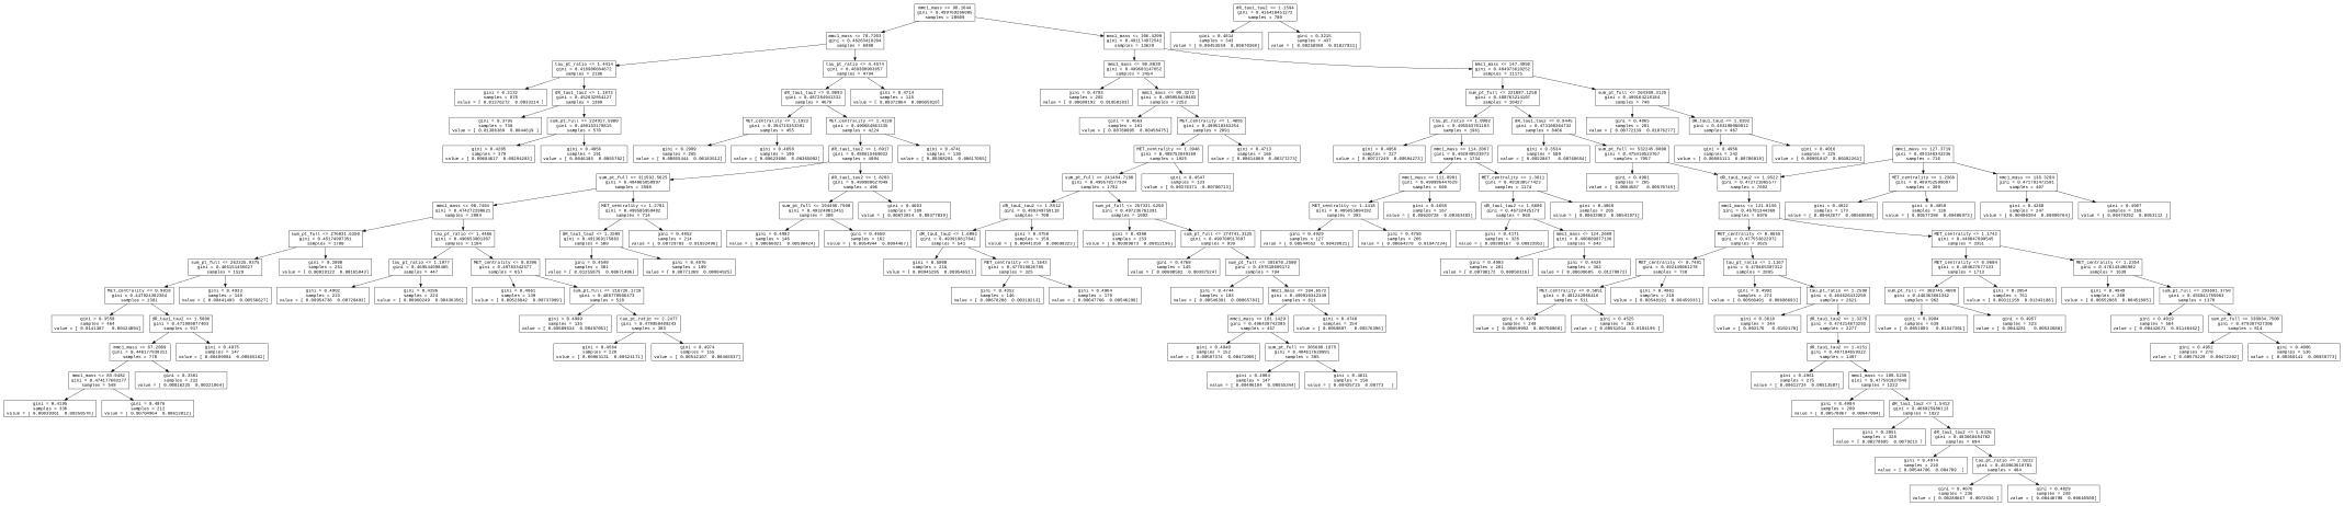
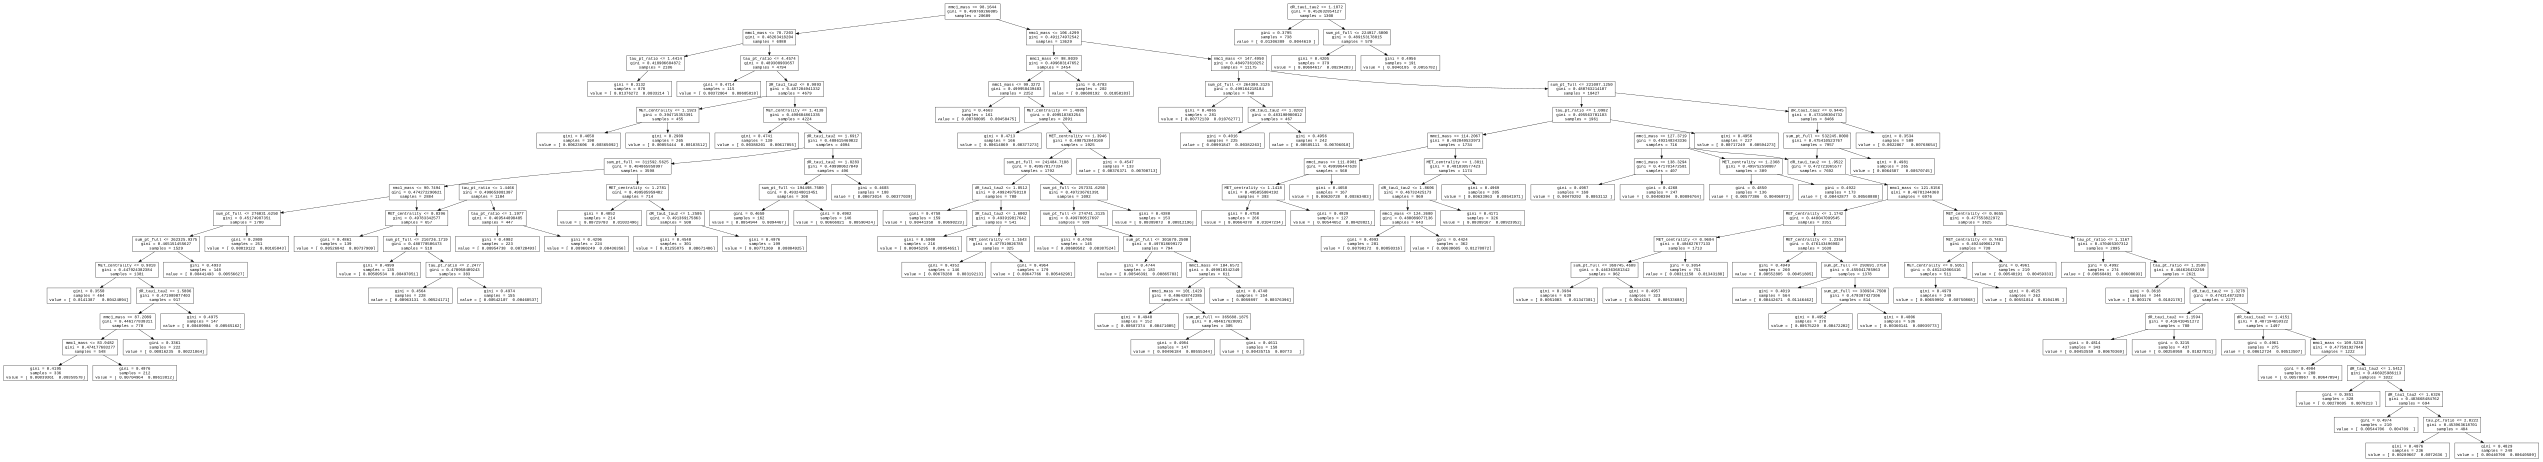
  digraph {
    fontname="Liberation Mono"
    node [fontname="Liberation Mono" shape=box]
    edge [fontname="Liberation Mono"]
    n1 [label="mmc1_mass <= 98.1644\ngini = 0.499769266005\nsamples = 20609"]
    n2 [label="mmc1_mass <= 78.7203\ngini = 0.48263418204\nsamples = 6980"]
    n3 [label="mmc1_mass <= 106.4299\ngini = 0.491174972542\nsamples = 13629"]
    n4 [label="tau_pt_ratio <= 1.4414\ngini = 0.418906684872\nsamples = 2186"]
    n5 [label="tau_pt_ratio <= 4.4574\ngini = 0.489308903657\nsamples = 4794"]
    n6 [label="mmc1_mass <= 98.8039\ngini = 0.499603147652\nsamples = 2454"]
    n7 [label="mmc1_mass <= 147.4950\ngini = 0.484973610252\nsamples = 11175"]
    n8 [label="gini = 0.3132\nsamples = 878\nvalue = [ 0.01376272  0.0033214 ]"]
    n9 [label="dR_tau1_tau2 <= 1.1872\ngini = 0.452632854127\nsamples = 1308"]
    n10 [label="dR_tau1_tau2 <= 0.9893\ngini = 0.487284941332\nsamples = 4679"]
    n11 [label="gini = 0.4714\nsamples = 115\nvalue = [ 0.00372064  0.00605818]"]
    n12 [label="gini = 0.3795\nsamples = 738\nvalue = [ 0.01306389  0.0044619 ]"]
    n13 [label="sum_pt_full <= 224917.5000\ngini = 0.489153178815\nsamples = 570"]
    n14 [label="gini = 0.4205\nsamples = 379\nvalue = [ 0.00684617  0.00294283]"]
    n15 [label="gini = 0.4956\nsamples = 191\nvalue = [ 0.0046185  0.0055782]"]
    n16 [label="MET_centrality <= 1.1923\ngini = 0.394715353391\nsamples = 455"]
    n17 [label="MET_centrality <= 1.4130\ngini = 0.490684861335\nsamples = 4224"]
    n18 [label="gini = 0.2909\nsamples = 265\nvalue = [ 0.00855444  0.00183512]"]
    n19 [label="gini = 0.4658\nsamples = 190\nvalue = [ 0.00623606  0.00365092]"]
    n20 [label="dR_tau1_tau2 <= 1.6917\ngini = 0.488615469022\nsamples = 4094"]
    n21 [label="gini = 0.4741\nsamples = 130\nvalue = [ 0.00388201  0.00617055]"]
    n22 [label="sum_pt_full <= 311592.5625\ngini = 0.484065858997\nsamples = 3598"]
    n23 [label="dR_tau1_tau2 <= 1.8283\ngini = 0.499980627049\nsamples = 496"]
    n24 [label="mmc1_mass <= 90.7494\ngini = 0.474272290621\nsamples = 2884"]
    n25 [label="MET_centrality <= 1.2781\ngini = 0.499505959482\nsamples = 714"]
    n26 [label="sum_pt_full <= 194498.7500\ngini = 0.493248013451\nsamples = 308"]
    n27 [label="gini = 0.4603\nsamples = 188\nvalue = [ 0.00673014  0.00377039]"]
    n28 [label="sum_pt_full <= 276031.6250\ngini = 0.45174987351\nsamples = 1780"]
    n29 [label="tau_pt_ratio <= 1.4466\ngini = 0.490653001307\nsamples = 1104"]
    n30 [label="dR_tau1_tau2 <= 1.2505\ngini = 0.491369175863\nsamples = 500"]
    n31 [label="gini = 0.4852\nsamples = 214\nvalue = [ 0.00729703  0.01032496]"]
    n32 [label="sum_pt_full <= 262325.9375\ngini = 0.465151455627\nsamples = 1529"]
    n33 [label="gini = 0.2800\nsamples = 251\nvalue = [ 0.00819122  0.00165843]"]
    n34 [label="tau_pt_ratio <= 1.1977\ngini = 0.469544098485\nsamples = 447"]
    n35 [label="MET_centrality <= 0.8396\ngini = 0.49783342577\nsamples = 657"]
    n36 [label="MET_centrality <= 0.9818\ngini = 0.447924382384\nsamples = 1381"]
    n37 [label="gini = 0.4933\nsamples = 148\nvalue = [ 0.00441493  0.00556627]"]
    n38 [label="gini = 0.3550\nsamples = 464\nvalue = [ 0.0141387   0.00424094]"]
    n39 [label="dR_tau1_tau2 <= 1.5806\ngini = 0.471989077403\nsamples = 917"]
    n40 [label="mmc1_mass <= 87.2089\ngini = 0.446177838311\nsamples = 770"]
    n41 [label="gini = 0.4975\nsamples = 147\nvalue = [ 0.00489984  0.00565162]"]
    n42 [label="mmc1_mass <= 83.9482\ngini = 0.474177683277\nsamples = 548"]
    n43 [label="gini = 0.3361\nsamples = 222\nvalue = [ 0.00816235  0.00221864]"]
    n44 [label="gini = 0.4195\nsamples = 336\nvalue = [ 0.00839361  0.00358578]"]
    n45 [label="gini = 0.4976\nsamples = 212\nvalue = [ 0.00704964  0.00613812]"]
    n46 [label="gini = 0.4902\nsamples = 223\nvalue = [ 0.00954738  0.00720493]"]
    n47 [label="gini = 0.4296\nsamples = 224\nvalue = [ 0.00960249  0.00436356]"]
    n48 [label="gini = 0.4861\nsamples = 139\nvalue = [ 0.00526842  0.00737909]"]
    n49 [label="sum_pt_full <= 216726.1719\ngini = 0.488778506473\nsamples = 518"]
    n50 [label="gini = 0.4999\nsamples = 135\nvalue = [ 0.00509534  0.00497051]"]
    n51 [label="tau_pt_ratio <= 2.2477\ngini = 0.478950409243\nsamples = 383"]
    n52 [label="gini = 0.4564\nsamples = 228\nvalue = [ 0.00963131  0.00524171]"]
    n53 [label="gini = 0.4974\nsamples = 155\nvalue = [ 0.00542107  0.00468537]"]
    n54 [label="gini = 0.4540\nsamples = 301\nvalue = [ 0.01255875  0.00671486]"]
    n55 [label="gini = 0.4976\nsamples = 199\nvalue = [ 0.00771369  0.00884925]"]
    n56 [label="gini = 0.4982\nsamples = 146\nvalue = [ 0.00666021  0.00590424]"]
    n57 [label="gini = 0.4650\nsamples = 162\nvalue = [ 0.0054944  0.0094467]"]
    n58 [label="gini = 0.4783\nsamples = 202\nvalue = [ 0.00688192  0.01050183]"]
    n59 [label="mmc1_mass <= 99.3272\ngini = 0.499958439483\nsamples = 2252"]
    n60 [label="sum_pt_full <= 221087.1250\ngini = 0.480763214107\nsamples = 10427"]
    n61 [label="sum_pt_full <= 264309.3125\ngini = 0.499164218184\nsamples = 748"]
    n62 [label="gini = 0.4663\nsamples = 161\nvalue = [ 0.00780095  0.00458475]"]
    n63 [label="MET_centrality <= 1.4085\ngini = 0.499518363254\nsamples = 2091"]
    n64 [label="MET_centrality <= 1.3946\ngini = 0.498752849169\nsamples = 1925"]
    n65 [label="gini = 0.4713\nsamples = 166\nvalue = [ 0.00614869  0.00377273]"]
    n66 [label="sum_pt_full <= 241484.7188\ngini = 0.499570177334\nsamples = 1792"]
    n67 [label="gini = 0.4547\nsamples = 133\nvalue = [ 0.00376371  0.00700713]"]
    n68 [label="dR_tau1_tau2 <= 1.8512\ngini = 0.499249758118\nsamples = 700"]
    n69 [label="sum_pt_full <= 257331.6250\ngini = 0.497236761391\nsamples = 1092"]
    n70 [label="dR_tau1_tau2 <= 1.6002\ngini = 0.493919817642\nsamples = 541"]
    n71 [label="gini = 0.4758\nsamples = 159\nvalue = [ 0.00441358  0.00690223]"]
    n72 [label="gini = 0.4380\nsamples = 153\nvalue = [ 0.00389073  0.00812196]"]
    n73 [label="sum_pt_full <= 274741.3125\ngini = 0.499700517697\nsamples = 939"]
    n74 [label="gini = 0.5000\nsamples = 216\nvalue = [ 0.00945295  0.00954651]"]
    n75 [label="MET_centrality <= 1.1643\ngini = 0.477919826785\nsamples = 325"]
    n76 [label="gini = 0.4352\nsamples = 146\nvalue = [ 0.00678288  0.00319213]"]
    n77 [label="gini = 0.4964\nsamples = 179\nvalue = [ 0.00647766  0.00546298]"]
    n78 [label="gini = 0.4768\nsamples = 145\nvalue = [ 0.00600582  0.00387524]"]
    n79 [label="sum_pt_full <= 301670.2500\ngini = 0.497818699172\nsamples = 794"]
    n80 [label="gini = 0.4744\nsamples = 183\nvalue = [ 0.00546391  0.00865783]"]
    n81 [label="mmc1_mass <= 104.6572\ngini = 0.499910342349\nsamples = 611"]
    n82 [label="mmc1_mass <= 101.1429\ngini = 0.496438742385\nsamples = 457"]
    n83 [label="gini = 0.4740\nsamples = 154\nvalue = [ 0.0059897   0.00376396]"]
    n84 [label="gini = 0.4940\nsamples = 152\nvalue = [ 0.00587374  0.00471005]"]
    n85 [label="sum_pt_full <= 365688.1875\ngini = 0.484617628091\nsamples = 305"]
    n86 [label="gini = 0.4984\nsamples = 147\nvalue = [ 0.00496184  0.00555344]"]
    n87 [label="gini = 0.4611\nsamples = 158\nvalue = [ 0.00435715  0.00773   ]"]
    n88 [label="tau_pt_ratio <= 1.0902\ngini = 0.495563701183\nsamples = 1961"]
    n89 [label="dR_tau1_tau2 <= 0.9445\ngini = 0.473108304732\nsamples = 8466"]
    n90 [label="gini = 0.4865\nsamples = 281\nvalue = [ 0.00772139  0.01076277]"]
    n91 [label="dR_tau1_tau2 <= 1.8202\ngini = 0.483190980812\nsamples = 467"]
    n92 [label="gini = 0.4956\nsamples = 227\nvalue = [ 0.00717249  0.00594273]"]
    n93 [label="mmc1_mass <= 114.2067\ngini = 0.492849533973\nsamples = 1734"]
    n94 [label="gini = 0.3534\nsamples = 509\nvalue = [ 0.0022867   0.00768654]"]
    n95 [label="sum_pt_full <= 532245.0000\ngini = 0.475410523767\nsamples = 7957"]
    n96 [label="mmc1_mass <= 111.8981\ngini = 0.499996447628\nsamples = 560"]
    n97 [label="MET_centrality <= 1.3811\ngini = 0.481830577423\nsamples = 1174"]
    n98 [label="MET_centrality <= 1.1418\ngini = 0.495055084192\nsamples = 393"]
    n99 [label="gini = 0.4658\nsamples = 167\nvalue = [ 0.00620728  0.00363483]"]
    n100 [label="dR_tau1_tau2 <= 1.8606\ngini = 0.46732425173\nsamples = 969"]
    n101 [label="gini = 0.4969\nsamples = 205\nvalue = [ 0.00633963  0.00541971]"]
    n102 [label="gini = 0.4929\nsamples = 127\nvalue = [ 0.00544652  0.00428821]"]
    n103 [label="gini = 0.4750\nsamples = 266\nvalue = [ 0.00664378  0.01047234]"]
    n104 [label="gini = 0.4171\nsamples = 326\nvalue = [ 0.00389167  0.00923952]"]
    n105 [label="mmc1_mass <= 124.2680\ngini = 0.480089077136\nsamples = 643"]
    n106 [label="gini = 0.4993\nsamples = 281\nvalue = [ 0.00790172  0.00850316]"]
    n107 [label="gini = 0.4424\nsamples = 362\nvalue = [ 0.00630605  0.01278872]"]
    n108 [label="dR_tau1_tau2 <= 1.9522\ngini = 0.472721065577\nsamples = 7692"]
    n109 [label="gini = 0.4981\nsamples = 265\nvalue = [ 0.0064587   0.00570745]"]
    n110 [label="mmc1_mass <= 121.8156\ngini = 0.46781344368\nsamples = 6976"]
    n111 [label="MET_centrality <= 0.8655\ngini = 0.477553822972\nsamples = 3625"]
    n112 [label="MET_centrality <= 1.1742\ngini = 0.448047099545\nsamples = 3351"]
    n113 [label="mmc1_mass <= 127.3719\ngini = 0.493148343336\nsamples = 716"]
    n114 [label="MET_centrality <= 1.2368\ngini = 0.499752598087\nsamples = 309"]
    n115 [label="mmc1_mass <= 138.3294\ngini = 0.471781472501\nsamples = 407"]
    n116 [label="MET_centrality <= 0.7481\ngini = 0.492449061278\nsamples = 730"]
    n117 [label="tau_pt_ratio <= 1.1167\ngini = 0.470465307312\nsamples = 2895"]
    n118 [label="MET_centrality <= 0.9604\ngini = 0.404627677133\nsamples = 1713"]
    n119 [label="MET_centrality <= 1.2354\ngini = 0.476143496902\nsamples = 1638"]
    n120 [label="MET_centrality <= 0.5051\ngini = 0.481242066416\nsamples = 511"]
    n121 [label="gini = 0.4961\nsamples = 219\nvalue = [ 0.00548191  0.00459333]"]
    n122 [label="gini = 0.4992\nsamples = 274\nvalue = [ 0.00560491  0.00608693]"]
    n123 [label="tau_pt_ratio <= 1.2598\ngini = 0.464626432259\nsamples = 2621"]
    n124 [label="gini = 0.4979\nsamples = 249\nvalue = [ 0.00659992  0.00750868]"]
    n125 [label="gini = 0.4525\nsamples = 262\nvalue = [ 0.00551014  0.0104195 ]"]
    n126 [label="gini = 0.3618\nsamples = 344\nvalue = [ 0.003176   0.0102178]"]
    n127 [label="dR_tau1_tau2 <= 1.3278\ngini = 0.474214873293\nsamples = 2277"]
    n128 [label="dR_tau1_tau2 <= 1.1594\ngini = 0.416410451272\nsamples = 780"]
    n129 [label="dR_tau1_tau2 <= 1.4151\ngini = 0.487194659322\nsamples = 1497"]
    n130 [label="gini = 0.4814\nsamples = 343\nvalue = [ 0.00453559  0.00670369]"]
    n131 [label="gini = 0.3215\nsamples = 437\nvalue = [ 0.00258958  0.01027831]"]
    n132 [label="gini = 0.4961\nsamples = 275\nvalue = [ 0.00612724  0.00513507]"]
    n133 [label="mmc1_mass <= 109.5236\ngini = 0.477591927849\nsamples = 1222"]
    n134 [label="gini = 0.4984\nsamples = 200\nvalue = [ 0.00578067  0.00647094]"]
    n135 [label="dR_tau1_tau2 <= 1.5412\ngini = 0.466925986113\nsamples = 1022"]
    n136 [label="gini = 0.3851\nsamples = 328\nvalue = [ 0.00278695  0.0079213 ]"]
    n137 [label="dR_tau1_tau2 <= 1.6326\ngini = 0.483668484762\nsamples = 694"]
    n138 [label="gini = 0.4974\nsamples = 210\nvalue = [ 0.00544706  0.004709  ]"]
    n139 [label="tau_pt_ratio <= 2.0222\ngini = 0.453963618701\nsamples = 484"]
    n140 [label="gini = 0.4076\nsamples = 236\nvalue = [ 0.00289667  0.0072636 ]"]
    n141 [label="gini = 0.4829\nsamples = 248\nvalue = [ 0.00440798  0.00640509]"]
    n142 [label="sum_pt_full <= 360745.4688\ngini = 0.446363681342\nsamples = 962"]
    n143 [label="gini = 0.3054\nsamples = 751\nvalue = [ 0.00311158  0.01343188]"]
    n144 [label="gini = 0.4949\nsamples = 260\nvalue = [ 0.00552885  0.00451805]"]
    n145 [label="sum_pt_full <= 293691.3750\ngini = 0.455041785963\nsamples = 1378"]
    n146 [label="gini = 0.3984\nsamples = 639\nvalue = [ 0.0051003   0.01347301]"]
    n147 [label="gini = 0.4957\nsamples = 323\nvalue = [ 0.0044281   0.00533688]"]
    n148 [label="gini = 0.4019\nsamples = 564\nvalue = [ 0.00442671  0.01146462]"]
    n149 [label="sum_pt_full <= 330934.7500\ngini = 0.479387427306\nsamples = 814"]
    n150 [label="gini = 0.4952\nsamples = 278\nvalue = [ 0.00575229  0.00472202]"]
    n151 [label="gini = 0.4006\nsamples = 536\nvalue = [ 0.00360141  0.00939773]"]
    n152 [label="gini = 0.4922\nsamples = 173\nvalue = [ 0.00442877  0.00568888]"]
    n153 [label="gini = 0.4850\nsamples = 136\nvalue = [ 0.00577386  0.00406973]"]
    n154 [label="gini = 0.4268\nsamples = 247\nvalue = [ 0.00400394  0.00896764]"]
    n155 [label="gini = 0.4987\nsamples = 160\nvalue = [ 0.00479292  0.0053112 ]"]
    n156 [label="gini = 0.4956\nsamples = 242\nvalue = [ 0.00585111  0.00706018]"]
    n157 [label="gini = 0.4016\nsamples = 225\nvalue = [ 0.00991847  0.00382263]"]
    n1 -> n2
    n1 -> n3
    n2 -> n4
    n2 -> n5
    n3 -> n6
    n3 -> n7
    n4 -> n8
-   n4 -> n9
    n5 -> n10
    n5 -> n11
    n6 -> n58
    n6 -> n59
    n7 -> n60
    n7 -> n61
    n9 -> n12
    n9 -> n13
    n10 -> n16
    n10 -> n17
    n13 -> n14
    n13 -> n15
    n16 -> n18
    n16 -> n19
    n17 -> n20
    n17 -> n21
    n20 -> n22
    n20 -> n23
    n22 -> n24
    n22 -> n25
    n23 -> n26
    n23 -> n27
    n24 -> n28
-   n24 -> n29
+   n24 -> n35
    n25 -> n30
    n25 -> n31
    n26 -> n56
    n26 -> n57
    n28 -> n32
    n28 -> n33
    n29 -> n34
    n29 -> n35
    n30 -> n54
    n30 -> n55
    n32 -> n36
    n32 -> n37
    n34 -> n46
    n34 -> n47
    n35 -> n48
    n35 -> n49
    n36 -> n38
    n36 -> n39
    n39 -> n40
    n39 -> n41
    n40 -> n42
    n40 -> n43
    n42 -> n44
    n42 -> n45
    n49 -> n50
    n49 -> n51
    n51 -> n52
    n51 -> n53
    n59 -> n62
    n59 -> n63
    n60 -> n88
    n60 -> n89
    n61 -> n90
    n61 -> n91
    n63 -> n64
    n63 -> n65
    n64 -> n66
    n64 -> n67
    n66 -> n68
    n66 -> n69
    n68 -> n70
    n68 -> n71
    n69 -> n72
    n69 -> n73
    n70 -> n74
    n70 -> n75
    n73 -> n78
    n73 -> n79
    n75 -> n76
    n75 -> n77
    n79 -> n80
    n79 -> n81
    n81 -> n82
    n81 -> n83
    n82 -> n84
    n82 -> n85
    n85 -> n86
    n85 -> n87
    n88 -> n92
    n88 -> n93
    n89 -> n94
    n89 -> n95
    n91 -> n156
    n91 -> n157
    n93 -> n96
    n93 -> n97
    n95 -> n108
    n95 -> n109
    n96 -> n98
    n96 -> n99
    n97 -> n100
    n97 -> n101
    n98 -> n102
    n98 -> n103
    n100 -> n104
    n100 -> n105
    n105 -> n106
    n105 -> n107
    n108 -> n110
    n110 -> n111
    n110 -> n112
    n111 -> n116
    n111 -> n117
    n112 -> n118
    n112 -> n119
    n113 -> n108
    n113 -> n114
    n113 -> n115
    n114 -> n152
    n114 -> n153
    n115 -> n154
    n115 -> n155
    n116 -> n120
    n116 -> n121
    n117 -> n122
    n117 -> n123
    n118 -> n142
    n118 -> n143
    n119 -> n144
    n119 -> n145
    n120 -> n124
    n120 -> n125
    n123 -> n126
    n123 -> n127
+   n127 -> n128
    n127 -> n129
    n128 -> n130
    n128 -> n131
    n129 -> n132
    n129 -> n133
    n133 -> n134
    n133 -> n135
    n135 -> n136
    n135 -> n137
    n137 -> n138
    n137 -> n139
    n139 -> n140
    n139 -> n141
    n142 -> n146
    n142 -> n147
    n145 -> n148
    n145 -> n149
    n149 -> n150
    n149 -> n151
  }
